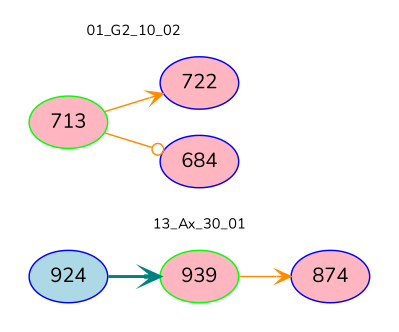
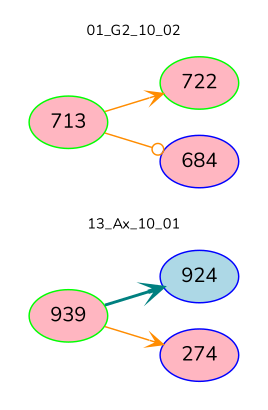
  digraph {
    fontname=Nunito
    rankdir=LR
    node [color=blue fillcolor=lightpink fontname=Nunito style=filled]
    edge [arrowhead=vee color=darkorange fontname=Nunito style=solid]
    n1 [color=green label=939]
-   n2 [label=874]
+   n2 [label=274]
    n3 [fillcolor=lightblue label=924]
    n4 [color=green label=713]
    n5 [label=684]
-   n6 [label=722]
+   n6 [color=green label=722]
    subgraph cluster_1 {
      color=white
      fontsize=10
-     label="13_Ax_30_01"
+     label="13_Ax_10_01"
      n1
      n2
      n3
    }
    subgraph cluster_2 {
      color=white
      fontsize=10
      label="01_G2_10_02"
      n4
      n5
      n6
    }
    n1 -> n2
-   n3 -> n1 [color=teal style=bold]
+   n1 -> n3 [color=teal style=bold]
    n4 -> n5 [arrowhead=odot]
    n4 -> n6
  }
